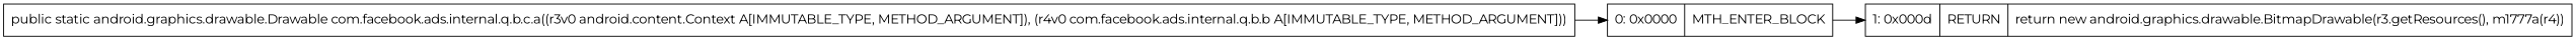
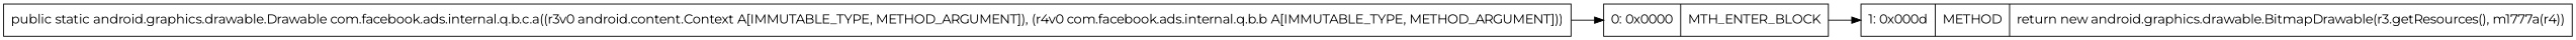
  digraph {
    rankdir=LR
    fontname=Montserrat
    node [shape=record fontname=Montserrat]
    edge [fontname=Montserrat]
    n1 [label="{0\:\ 0x0000|MTH_ENTER_BLOCK\l}"]
-   n2 [label="{1\:\ 0x000d|RETURN\l|return new android.graphics.drawable.BitmapDrawable(r3.getResources(), m1777a(r4))\l}"]
+   n2 [label="{1\:\ 0x000d|METHOD\l|return new android.graphics.drawable.BitmapDrawable(r3.getResources(), m1777a(r4))\l}"]
    n3 [label="{public static android.graphics.drawable.Drawable com.facebook.ads.internal.q.b.c.a((r3v0 android.content.Context A[IMMUTABLE_TYPE, METHOD_ARGUMENT]), (r4v0 com.facebook.ads.internal.q.b.b A[IMMUTABLE_TYPE, METHOD_ARGUMENT])) }"]
    n1 -> n2
    n3 -> n1
  }
